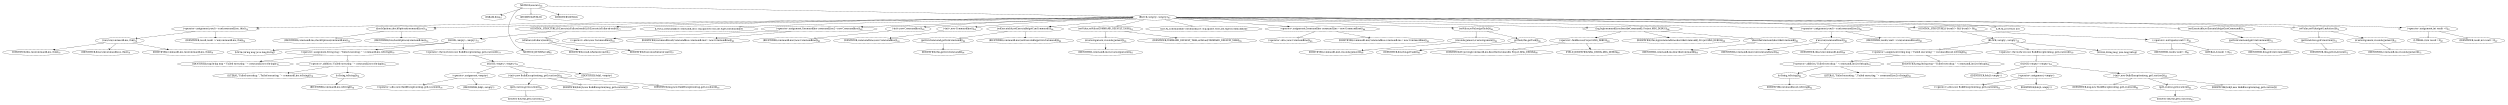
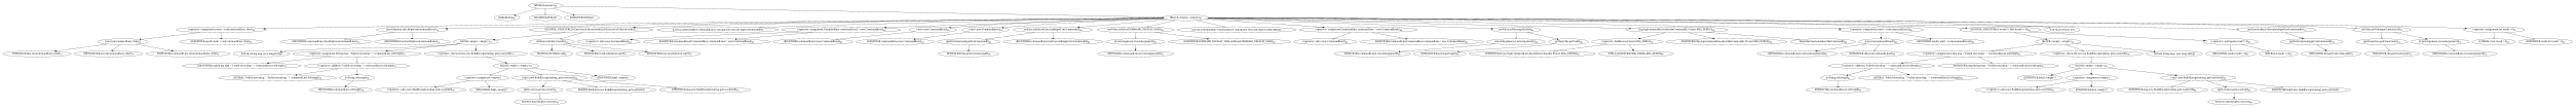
  digraph {
    fontname="Noto Serif"
    node [fontname="Noto Serif"]
    edge [arrowhead=normal fontname="Noto Serif"]
    n1 [label=<(METHOD,execute)<SUB>65</SUB>>]
    n2 [label=<(PARAM,this)<SUB>65</SUB>>]
    n3 [label=<(BLOCK,&lt;empty&gt;,&lt;empty&gt;)<SUB>65</SUB>>]
    n4 [label=<(MODIFIER,PUBLIC)>]
    n5 [label=<(MODIFIER,VIRTUAL)>]
    n6 [label=<(METHOD_RETURN,void)<SUB>65</SUB>>]
    n7 [label=<(LOCAL,Commandline commandLine: org.apache.tools.ant.types.Commandline)>]
    n8 [label=<(&lt;operator&gt;.assignment,Commandline commandLine = new Commandline())<SUB>66</SUB>>]
    n9 [label=<(&lt;init&gt;,new Commandline())<SUB>66</SUB>>]
    n10 [label=<(LOCAL,int result: int)>]
    n11 [label=<(&lt;operator&gt;.assignment,int result = 0)<SUB>67</SUB>>]
    n12 [label=<(setExecutable,setExecutable(getCcmCommand()))<SUB>71</SUB>>]
    n13 [label=<(setValue,setValue(getCcmAction()))<SUB>72</SUB>>]
    n14 [label=<(checkOptions,checkOptions(commandLine))<SUB>74</SUB>>]
    n15 [label=<(&lt;operator&gt;.assignment,result = run(commandLine, this))<SUB>76</SUB>>]
    n16 [label=<(CONTROL_STRUCTURE,if (Execute.isFailure(result)),if (Execute.isFailure(result)))<SUB>77</SUB>>]
    n17 [label=<(LOCAL,Commandline commandLine2: org.apache.tools.ant.types.Commandline)>]
    n18 [label=<(&lt;operator&gt;.assignment,Commandline commandLine2 = new Commandline())<SUB>83</SUB>>]
    n19 [label=<(&lt;init&gt;,new Commandline())<SUB>83</SUB>>]
    n20 [label=<(setExecutable,setExecutable(getCcmCommand()))<SUB>84</SUB>>]
    n21 [label=<(setValue,setValue(COMMAND_DEFAULT_TASK))<SUB>85</SUB>>]
    n22 [label=<(setValue,setValue(getTask()))<SUB>86</SUB>>]
    n23 [label=<(log,log(commandLine.describeCommand(), Project.MSG_DEBUG))<SUB>88</SUB>>]
    n24 [label=<(&lt;operator&gt;.assignment,result = run(commandLine2))<SUB>90</SUB>>]
    n25 [label=<(CONTROL_STRUCTURE,if (result != 0),if (result != 0))<SUB>91</SUB>>]
    n26 [label=<(IDENTIFIER,commandLine,Commandline commandLine = new Commandline())<SUB>66</SUB>>]
    n27 [label=<(&lt;operator&gt;.alloc,new Commandline())<SUB>66</SUB>>]
    n28 [label=<(IDENTIFIER,commandLine,new Commandline())<SUB>56</SUB>>]
    n29 [label=<(IDENTIFIER,result,int result = 0)<SUB>67</SUB>>]
    n30 [label=<(LITERAL,0,int result = 0)<SUB>67</SUB>>]
    n31 [label=<(getCcmCommand,getCcmCommand())<SUB>71</SUB>>]
    n32 [label=<(createArgument,createArgument())<SUB>72</SUB>>]
    n33 [label=<(getCcmAction,getCcmAction())<SUB>72</SUB>>]
    n34 [label=<(IDENTIFIER,this,checkOptions(commandLine))<SUB>74</SUB>>]
    n35 [label=<(IDENTIFIER,commandLine,checkOptions(commandLine))<SUB>74</SUB>>]
    n36 [label=<(IDENTIFIER,result,result = run(commandLine, this))<SUB>76</SUB>>]
    n37 [label=<(run,run(commandLine, this))<SUB>76</SUB>>]
    n38 [label=<(isFailure,isFailure(result))<SUB>74</SUB>>]
    n39 [label=<(BLOCK,&lt;empty&gt;,&lt;empty&gt;)<SUB>77</SUB>>]
    n40 [label=<(IDENTIFIER,commandLine2,Commandline commandLine2 = new Commandline())<SUB>83</SUB>>]
    n41 [label=<(&lt;operator&gt;.alloc,new Commandline())<SUB>83</SUB>>]
    n42 [label=<(IDENTIFIER,commandLine2,new Commandline())<SUB>83</SUB>>]
    n43 [label=<(IDENTIFIER,commandLine2,setExecutable(getCcmCommand()))<SUB>84</SUB>>]
    n44 [label=<(getCcmCommand,getCcmCommand())<SUB>84</SUB>>]
    n45 [label=<(createArgument,createArgument())<SUB>85</SUB>>]
    n46 [label=<(IDENTIFIER,COMMAND_DEFAULT_TASK,setValue(COMMAND_DEFAULT_TASK))<SUB>85</SUB>>]
    n47 [label=<(createArgument,createArgument())<SUB>86</SUB>>]
    n48 [label=<(getTask,this.getTask())<SUB>86</SUB>>]
    n49 [label=<(IDENTIFIER,this,log(commandLine.describeCommand(), Project.MSG_DEBUG))<SUB>88</SUB>>]
    n50 [label=<(describeCommand,describeCommand())<SUB>88</SUB>>]
    n51 [label=<(&lt;operator&gt;.fieldAccess,Project.MSG_DEBUG)<SUB>88</SUB>>]
    n52 [label=<(IDENTIFIER,result,result = run(commandLine2))<SUB>90</SUB>>]
    n53 [label=<(run,run(commandLine2))<SUB>90</SUB>>]
    n54 [label=<(&lt;operator&gt;.notEquals,result != 0)<SUB>91</SUB>>]
    n55 [label=<(BLOCK,&lt;empty&gt;,&lt;empty&gt;)<SUB>91</SUB>>]
    n56 [label=<(IDENTIFIER,this,getCcmCommand())<SUB>71</SUB>>]
    n57 [label=<(IDENTIFIER,commandLine,createArgument())<SUB>72</SUB>>]
    n58 [label=<(IDENTIFIER,this,getCcmAction())<SUB>72</SUB>>]
    n59 [label=<(IDENTIFIER,this,run(commandLine, this))<SUB>76</SUB>>]
    n60 [label=<(IDENTIFIER,commandLine,run(commandLine, this))<SUB>76</SUB>>]
    n61 [label=<(IDENTIFIER,this,run(commandLine, this))<SUB>76</SUB>>]
    n62 [label=<(IDENTIFIER,Execute,isFailure(result))<SUB>77</SUB>>]
    n63 [label=<(IDENTIFIER,result,isFailure(result))<SUB>77</SUB>>]
    n64 [label=<(LOCAL,String msg: java.lang.String)>]
    n65 [label=<(&lt;operator&gt;.assignment,String msg = &quot;Failed executing: &quot; + commandLine.toString())<SUB>78</SUB>>]
    n66 [label=<(&lt;operator&gt;.throw,throw new BuildException(msg, getLocation());)<SUB>79</SUB>>]
    n67 [label=<(IDENTIFIER,msg,String msg = &quot;Failed executing: &quot; + commandLine.toString())<SUB>78</SUB>>]
    n68 [label=<(&lt;operator&gt;.addition,&quot;Failed executing: &quot; + commandLine.toString())<SUB>78</SUB>>]
    n69 [label=<(BLOCK,&lt;empty&gt;,&lt;empty&gt;)<SUB>79</SUB>>]
    n70 [label=<(LITERAL,&quot;Failed executing: &quot;,&quot;Failed executing: &quot; + commandLine.toString())<SUB>78</SUB>>]
    n71 [label=<(toString,toString())<SUB>78</SUB>>]
    n72 [label=<(IDENTIFIER,commandLine,toString())<SUB>78</SUB>>]
    n73 [label=<(&lt;operator&gt;.assignment,&lt;empty&gt;)>]
    n74 [label=<(&lt;init&gt;,new BuildException(msg, getLocation()))<SUB>79</SUB>>]
    n75 [label=<(IDENTIFIER,$obj1,&lt;empty&gt;)>]
    n76 [label=<(IDENTIFIER,$obj1,&lt;empty&gt;)>]
    n77 [label=<(&lt;operator&gt;.alloc,new BuildException(msg, getLocation()))<SUB>79</SUB>>]
    n78 [label=<(IDENTIFIER,$obj1,new BuildException(msg, getLocation()))>]
    n79 [label=<(IDENTIFIER,msg,new BuildException(msg, getLocation()))<SUB>79</SUB>>]
    n80 [label=<(getLocation,getLocation())<SUB>79</SUB>>]
    n81 [label=<(IDENTIFIER,this,getLocation())<SUB>79</SUB>>]
    n82 [label=<(IDENTIFIER,this,getCcmCommand())<SUB>84</SUB>>]
    n83 [label=<(IDENTIFIER,commandLine2,createArgument())<SUB>85</SUB>>]
    n84 [label=<(IDENTIFIER,commandLine2,createArgument())<SUB>86</SUB>>]
    n85 [label=<(IDENTIFIER,this,this.getTask())<SUB>86</SUB>>]
-   n86 [label=<(IDENTIFIER,commandLine,describeCommand())<SUB>88</SUB>>]
    n87 [label=<(IDENTIFIER,Project,log(commandLine.describeCommand(), Project.MSG_DEBUG))<SUB>88</SUB>>]
    n88 [label=<(FIELD_IDENTIFIER,MSG_DEBUG,MSG_DEBUG)<SUB>88</SUB>>]
    n89 [label=<(IDENTIFIER,this,run(commandLine2))<SUB>90</SUB>>]
    n90 [label=<(IDENTIFIER,commandLine2,run(commandLine2))<SUB>90</SUB>>]
    n91 [label=<(IDENTIFIER,result,result != 0)<SUB>91</SUB>>]
    n92 [label=<(LITERAL,0,result != 0)<SUB>91</SUB>>]
    n93 [label=<(LOCAL,String msg: java.lang.String)>]
    n94 [label=<(&lt;operator&gt;.assignment,String msg = &quot;Failed executing: &quot; + commandLine2.toString())<SUB>92</SUB>>]
    n95 [label=<(&lt;operator&gt;.throw,throw new BuildException(msg, getLocation());)<SUB>93</SUB>>]
    n96 [label=<(IDENTIFIER,msg,String msg = &quot;Failed executing: &quot; + commandLine2.toString())<SUB>92</SUB>>]
    n97 [label=<(&lt;operator&gt;.addition,&quot;Failed executing: &quot; + commandLine2.toString())<SUB>92</SUB>>]
    n98 [label=<(BLOCK,&lt;empty&gt;,&lt;empty&gt;)<SUB>93</SUB>>]
    n99 [label=<(LITERAL,&quot;Failed executing: &quot;,&quot;Failed executing: &quot; + commandLine2.toString())<SUB>92</SUB>>]
    n100 [label=<(toString,toString())<SUB>92</SUB>>]
    n101 [label=<(IDENTIFIER,commandLine2,toString())<SUB>92</SUB>>]
    n102 [label=<(&lt;operator&gt;.assignment,&lt;empty&gt;)>]
    n103 [label=<(&lt;init&gt;,new BuildException(msg, getLocation()))<SUB>93</SUB>>]
    n104 [label=<(IDENTIFIER,$obj3,&lt;empty&gt;)>]
    n105 [label=<(IDENTIFIER,$obj3,&lt;empty&gt;)>]
    n106 [label=<(&lt;operator&gt;.alloc,new BuildException(msg, getLocation()))<SUB>93</SUB>>]
    n107 [label=<(IDENTIFIER,$obj3,new BuildException(msg, getLocation()))>]
    n108 [label=<(IDENTIFIER,msg,new BuildException(msg, getLocation()))<SUB>93</SUB>>]
    n109 [label=<(getLocation,getLocation())<SUB>93</SUB>>]
    n110 [label=<(IDENTIFIER,this,getLocation())<SUB>93</SUB>>]
    n1 -> n2 [arrowhead=tee]
    n1 -> n3 [arrowhead=odot]
    n1 -> n4 [arrowhead=odot]
    n1 -> n5 [arrowhead=tee]
-   n1 -> n6
+   n38 -> n6
    n3 -> n7 [arrowhead=odot]
    n3 -> n8
    n3 -> n9 [arrowhead=tee]
    n3 -> n10 [arrowhead=odot]
    n3 -> n11
    n3 -> n12 [arrowhead=odot]
    n3 -> n13 [arrowhead=odot]
    n3 -> n14
    n3 -> n15
    n3 -> n16
    n3 -> n17 [arrowhead=odot]
    n3 -> n18
    n3 -> n19 [arrowhead=tee]
    n3 -> n20
    n3 -> n21 [arrowhead=odot]
    n3 -> n22
    n3 -> n23 [arrowhead=tee]
    n3 -> n24
    n3 -> n25 [arrowhead=tee]
    n8 -> n26 [arrowhead=tee]
    n8 -> n27 [arrowhead=odot]
    n9 -> n28 [arrowhead=tee]
    n11 -> n29 [arrowhead=odot]
    n11 -> n30 [arrowhead=odot]
    n12 -> n31
    n13 -> n32
    n13 -> n33 [arrowhead=odot]
    n14 -> n34 [arrowhead=tee]
    n14 -> n35 [arrowhead=odot]
    n15 -> n36 [arrowhead=tee]
    n15 -> n37 [arrowhead=tee]
    n16 -> n38 [arrowhead=odot]
    n16 -> n39
    n18 -> n40 [arrowhead=tee]
    n18 -> n41
    n19 -> n42 [arrowhead=odot]
    n20 -> n43 [arrowhead=tee]
    n20 -> n44 [arrowhead=odot]
    n21 -> n45 [arrowhead=odot]
    n21 -> n46 [arrowhead=tee]
    n22 -> n47 [arrowhead=odot]
    n22 -> n48 [arrowhead=tee]
    n23 -> n49
    n23 -> n50 [arrowhead=odot]
    n23 -> n51
    n24 -> n52 [arrowhead=tee]
    n24 -> n53
    n25 -> n54
    n25 -> n55 [arrowhead=tee]
    n31 -> n56
    n32 -> n57 [arrowhead=odot]
    n33 -> n58 [arrowhead=odot]
    n37 -> n59 [arrowhead=tee]
    n37 -> n60
    n37 -> n61
    n38 -> n62
    n38 -> n63
    n39 -> n64 [arrowhead=tee]
    n39 -> n65
    n39 -> n66
    n44 -> n82 [arrowhead=tee]
    n45 -> n83
    n47 -> n84 [arrowhead=tee]
-   n48 -> n85
-   n50 -> n86
+   n48 -> n85 [arrowhead=tee]
    n51 -> n87 [arrowhead=odot]
    n51 -> n88
    n53 -> n89 [arrowhead=odot]
    n53 -> n90
    n54 -> n91 [arrowhead=odot]
    n54 -> n92 [arrowhead=odot]
    n55 -> n93 [arrowhead=tee]
    n55 -> n94 [arrowhead=odot]
    n55 -> n95 [arrowhead=odot]
    n65 -> n67
    n65 -> n68 [arrowhead=odot]
    n66 -> n69
    n68 -> n70 [arrowhead=tee]
    n68 -> n71 [arrowhead=tee]
    n69 -> n73 [arrowhead=odot]
    n69 -> n74 [arrowhead=odot]
    n69 -> n75
    n71 -> n72
    n73 -> n76 [arrowhead=tee]
    n73 -> n77 [arrowhead=tee]
    n74 -> n78 [arrowhead=odot]
    n74 -> n79 [arrowhead=odot]
    n74 -> n80
    n80 -> n81 [arrowhead=odot]
    n94 -> n96 [arrowhead=odot]
    n94 -> n97 [arrowhead=tee]
    n95 -> n98 [arrowhead=odot]
    n97 -> n99
    n97 -> n100 [arrowhead=tee]
    n98 -> n102
    n98 -> n103
    n98 -> n104
    n100 -> n101 [arrowhead=tee]
    n102 -> n105
    n102 -> n106 [arrowhead=tee]
    n103 -> n107 [arrowhead=odot]
    n103 -> n108 [arrowhead=odot]
    n103 -> n109 [arrowhead=tee]
    n109 -> n110
  }
